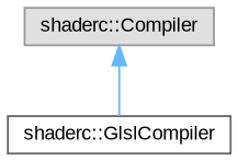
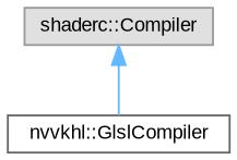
  digraph {
    rankdir=TB
    fontname="Liberation Sans"
    node [fontname="Liberation Sans" fontsize=10 shape=box style=filled]
    n1 [color=grey60 fillcolor="#E0E0E0" height=0.2 label="shaderc::Compiler" width=0.4]
-   n2 [color=grey40 fillcolor=white height=0.2 label="shaderc::GlslCompiler" width=0.4]
+   n2 [color=grey40 fillcolor=white height=0.2 label="nvvkhl::GlslCompiler" width=0.4]
    n1 -> n2 [color=steelblue1 dir=back fontname="Liberation Sans" fontsize=10 labelfontname=Helvetica labelfontsize=10 style=solid]
  }
